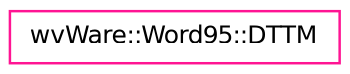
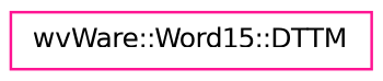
  digraph {
    rankdir=TB
-   n1 [color=deeppink fillcolor=white fontname=Helvetica fontsize=10 height=0.2 label="wvWare::Word95::DTTM" shape=record style=filled width=0.4]
+   n1 [color=deeppink fillcolor=white fontname=Helvetica fontsize=10 height=0.2 label="wvWare::Word15::DTTM" shape=record style=filled width=0.4]
  }
